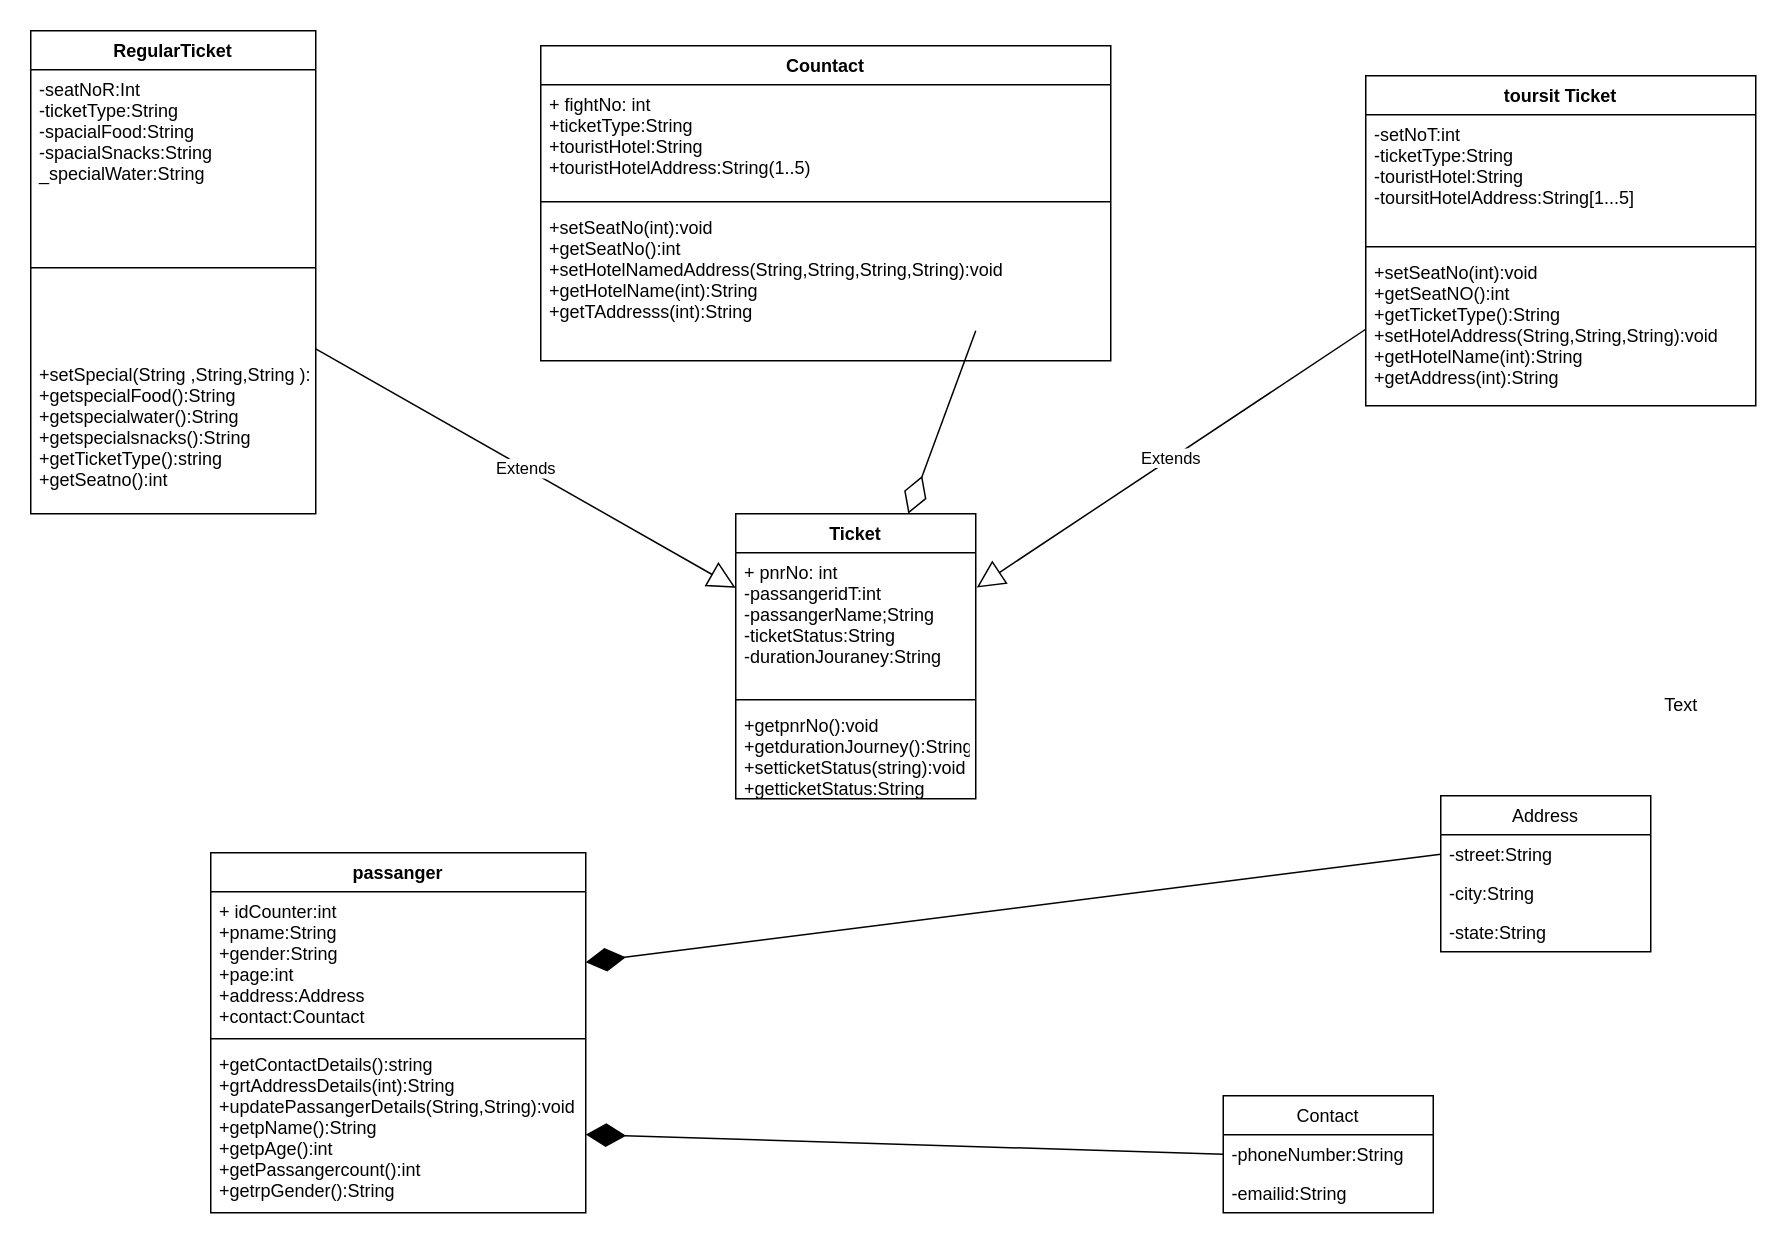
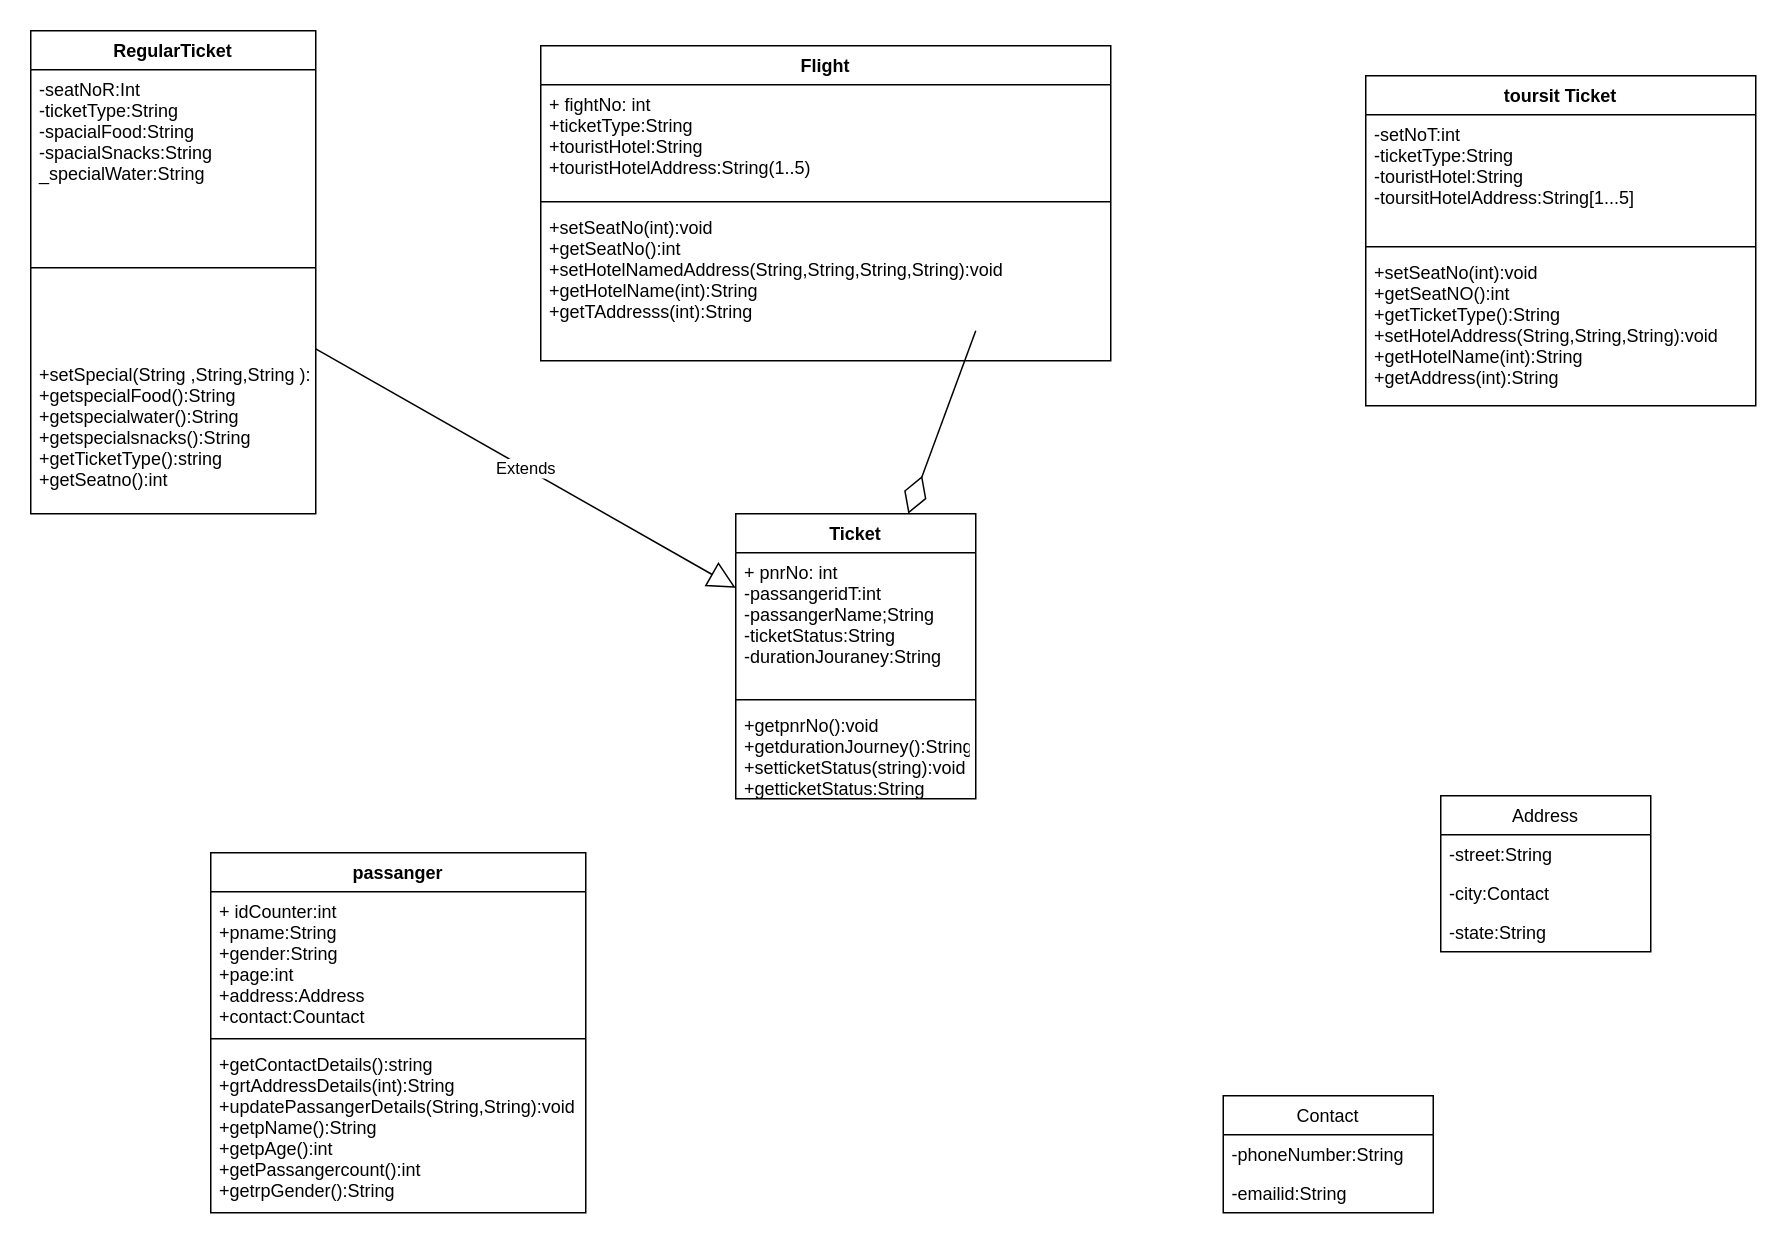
  <mxCell id="0" />
  <mxCell id="1" parent="0" />
  <mxCell id="2" value="RegularTicket" style="swimlane;fontStyle=1;align=center;verticalAlign=top;childLayout=stackLayout;horizontal=1;startSize=26;horizontalStack=0;resizeParent=1;resizeParentMax=0;resizeLast=0;collapsible=1;marginBottom=0;" vertex="1" parent="1"><mxGeometry x="20" y="20" width="190" height="322" as="geometry" /></mxCell>
  <mxCell id="3" value="-seatNoR:Int&#10;-ticketType:String&#10;-spacialFood:String&#10;-spacialSnacks:String &#10;_specialWater:String&#10;" style="text;strokeColor=none;fillColor=none;align=left;verticalAlign=top;spacingLeft=4;spacingRight=4;overflow=hidden;rotatable=0;points=[[0,0.5],[1,0.5]];portConstraint=eastwest;" vertex="1" parent="2"><mxGeometry y="26" width="190" height="74" as="geometry" /></mxCell>
  <mxCell id="4" value="" style="line;strokeWidth=1;fillColor=none;align=left;verticalAlign=middle;spacingTop=-1;spacingLeft=3;spacingRight=3;rotatable=0;labelPosition=right;points=[];portConstraint=eastwest;" vertex="1" parent="2"><mxGeometry y="100" width="190" height="116" as="geometry" /></mxCell>
  <mxCell id="5" value="+setSpecial(String ,String,String ):void&#10;+getspecialFood():String&#10;+getspecialwater():String &#10;+getspecialsnacks():String&#10;+getTicketType():string&#10;+getSeatno():int" style="text;strokeColor=none;fillColor=none;align=left;verticalAlign=top;spacingLeft=4;spacingRight=4;overflow=hidden;rotatable=0;points=[[0,0.5],[1,0.5]];portConstraint=eastwest;" vertex="1" parent="2"><mxGeometry y="216" width="190" height="106" as="geometry" /></mxCell>
- <mxCell id="6" value="Countact" style="swimlane;fontStyle=1;align=center;verticalAlign=top;childLayout=stackLayout;horizontal=1;startSize=26;horizontalStack=0;resizeParent=1;resizeParentMax=0;resizeLast=0;collapsible=1;marginBottom=0;" vertex="1" parent="1"><mxGeometry x="360" y="30" width="380" height="210" as="geometry" /></mxCell>
+ <mxCell id="6" value="Flight" style="swimlane;fontStyle=1;align=center;verticalAlign=top;childLayout=stackLayout;horizontal=1;startSize=26;horizontalStack=0;resizeParent=1;resizeParentMax=0;resizeLast=0;collapsible=1;marginBottom=0;" vertex="1" parent="1"><mxGeometry x="360" y="30" width="380" height="210" as="geometry" /></mxCell>
  <mxCell id="7" value="+ fightNo: int&#10;+ticketType:String&#10;+touristHotel:String&#10;+touristHotelAddress:String(1..5)" style="text;strokeColor=none;fillColor=none;align=left;verticalAlign=top;spacingLeft=4;spacingRight=4;overflow=hidden;rotatable=0;points=[[0,0.5],[1,0.5]];portConstraint=eastwest;" vertex="1" parent="6"><mxGeometry y="26" width="380" height="74" as="geometry" /></mxCell>
  <mxCell id="8" value="" style="line;strokeWidth=1;fillColor=none;align=left;verticalAlign=middle;spacingTop=-1;spacingLeft=3;spacingRight=3;rotatable=0;labelPosition=right;points=[];portConstraint=eastwest;" vertex="1" parent="6"><mxGeometry y="100" width="380" height="8" as="geometry" /></mxCell>
  <mxCell id="9" value="+setSeatNo(int):void&#10;+getSeatNo():int&#10;+setHotelNamedAddress(String,String,String,String):void&#10;+getHotelName(int):String&#10;+getTAddresss(int):String" style="text;strokeColor=none;fillColor=none;align=left;verticalAlign=top;spacingLeft=4;spacingRight=4;overflow=hidden;rotatable=0;points=[[0,0.5],[1,0.5]];portConstraint=eastwest;" vertex="1" parent="6"><mxGeometry y="108" width="380" height="102" as="geometry" /></mxCell>
  <mxCell id="10" value="toursit Ticket" style="swimlane;fontStyle=1;align=center;verticalAlign=top;childLayout=stackLayout;horizontal=1;startSize=26;horizontalStack=0;resizeParent=1;resizeParentMax=0;resizeLast=0;collapsible=1;marginBottom=0;" vertex="1" parent="1"><mxGeometry x="910" y="50" width="260" height="220" as="geometry" /></mxCell>
  <mxCell id="11" value="-setNoT:int&#10;-ticketType:String&#10;-touristHotel:String&#10;-toursitHotelAddress:String[1...5]" style="text;strokeColor=none;fillColor=none;align=left;verticalAlign=top;spacingLeft=4;spacingRight=4;overflow=hidden;rotatable=0;points=[[0,0.5],[1,0.5]];portConstraint=eastwest;" vertex="1" parent="10"><mxGeometry y="26" width="260" height="84" as="geometry" /></mxCell>
  <mxCell id="12" value="" style="line;strokeWidth=1;fillColor=none;align=left;verticalAlign=middle;spacingTop=-1;spacingLeft=3;spacingRight=3;rotatable=0;labelPosition=right;points=[];portConstraint=eastwest;" vertex="1" parent="10"><mxGeometry y="110" width="260" height="8" as="geometry" /></mxCell>
  <mxCell id="13" value="+setSeatNo(int):void&#10;+getSeatNO():int&#10;+getTicketType():String&#10;+setHotelAddress(String,String,String):void&#10;+getHotelName(int):String&#10;+getAddress(int):String" style="text;strokeColor=none;fillColor=none;align=left;verticalAlign=top;spacingLeft=4;spacingRight=4;overflow=hidden;rotatable=0;points=[[0,0.5],[1,0.5]];portConstraint=eastwest;" vertex="1" parent="10"><mxGeometry y="118" width="260" height="102" as="geometry" /></mxCell>
  <mxCell id="14" value="Ticket" style="swimlane;fontStyle=1;align=center;verticalAlign=top;childLayout=stackLayout;horizontal=1;startSize=26;horizontalStack=0;resizeParent=1;resizeParentMax=0;resizeLast=0;collapsible=1;marginBottom=0;" vertex="1" parent="1"><mxGeometry x="490" y="342" width="160" height="190" as="geometry" /></mxCell>
  <mxCell id="15" value="+ pnrNo: int&#10;-passangeridT:int&#10;-passangerName;String&#10;-ticketStatus:String&#10;-durationJouraney:String" style="text;strokeColor=none;fillColor=none;align=left;verticalAlign=top;spacingLeft=4;spacingRight=4;overflow=hidden;rotatable=0;points=[[0,0.5],[1,0.5]];portConstraint=eastwest;" vertex="1" parent="14"><mxGeometry y="26" width="160" height="94" as="geometry" /></mxCell>
  <mxCell id="16" value="" style="line;strokeWidth=1;fillColor=none;align=left;verticalAlign=middle;spacingTop=-1;spacingLeft=3;spacingRight=3;rotatable=0;labelPosition=right;points=[];portConstraint=eastwest;" vertex="1" parent="14"><mxGeometry y="120" width="160" height="8" as="geometry" /></mxCell>
  <mxCell id="17" value="+getpnrNo():void&#10;+getdurationJourney():String&#10;+setticketStatus(string):void&#10;+getticketStatus:String" style="text;strokeColor=none;fillColor=none;align=left;verticalAlign=top;spacingLeft=4;spacingRight=4;overflow=hidden;rotatable=0;points=[[0,0.5],[1,0.5]];portConstraint=eastwest;" vertex="1" parent="14"><mxGeometry y="128" width="160" height="62" as="geometry" /></mxCell>
  <mxCell id="18" value="passanger" style="swimlane;fontStyle=1;align=center;verticalAlign=top;childLayout=stackLayout;horizontal=1;startSize=26;horizontalStack=0;resizeParent=1;resizeParentMax=0;resizeLast=0;collapsible=1;marginBottom=0;" vertex="1" parent="1"><mxGeometry x="140" y="568" width="250" height="240" as="geometry" /></mxCell>
  <mxCell id="19" value="+ idCounter:int&#10;+pname:String&#10;+gender:String&#10;+page:int&#10;+address:Address&#10;+contact:Countact" style="text;strokeColor=none;fillColor=none;align=left;verticalAlign=top;spacingLeft=4;spacingRight=4;overflow=hidden;rotatable=0;points=[[0,0.5],[1,0.5]];portConstraint=eastwest;" vertex="1" parent="18"><mxGeometry y="26" width="250" height="94" as="geometry" /></mxCell>
  <mxCell id="20" value="" style="line;strokeWidth=1;fillColor=none;align=left;verticalAlign=middle;spacingTop=-1;spacingLeft=3;spacingRight=3;rotatable=0;labelPosition=right;points=[];portConstraint=eastwest;" vertex="1" parent="18"><mxGeometry y="120" width="250" height="8" as="geometry" /></mxCell>
  <mxCell id="21" value="+getContactDetails():string&#10;+grtAddressDetails(int):String&#10;+updatePassangerDetails(String,String):void&#10;+getpName():String&#10;+getpAge():int&#10;+getPassangercount():int&#10;+getrpGender():String" style="text;strokeColor=none;fillColor=none;align=left;verticalAlign=top;spacingLeft=4;spacingRight=4;overflow=hidden;rotatable=0;points=[[0,0.5],[1,0.5]];portConstraint=eastwest;" vertex="1" parent="18"><mxGeometry y="128" width="250" height="112" as="geometry" /></mxCell>
  <mxCell id="22" value="Contact" style="swimlane;fontStyle=0;childLayout=stackLayout;horizontal=1;startSize=26;fillColor=none;horizontalStack=0;resizeParent=1;resizeParentMax=0;resizeLast=0;collapsible=1;marginBottom=0;" vertex="1" parent="1"><mxGeometry x="815" y="730" width="140" height="78" as="geometry" /></mxCell>
  <mxCell id="23" value="-phoneNumber:String" style="text;strokeColor=none;fillColor=none;align=left;verticalAlign=top;spacingLeft=4;spacingRight=4;overflow=hidden;rotatable=0;points=[[0,0.5],[1,0.5]];portConstraint=eastwest;" vertex="1" parent="22"><mxGeometry y="26" width="140" height="26" as="geometry" /></mxCell>
  <mxCell id="24" value="-emailid:String" style="text;strokeColor=none;fillColor=none;align=left;verticalAlign=top;spacingLeft=4;spacingRight=4;overflow=hidden;rotatable=0;points=[[0,0.5],[1,0.5]];portConstraint=eastwest;" vertex="1" parent="22"><mxGeometry y="52" width="140" height="26" as="geometry" /></mxCell>
  <mxCell id="25" value="Address" style="swimlane;fontStyle=0;childLayout=stackLayout;horizontal=1;startSize=26;fillColor=none;horizontalStack=0;resizeParent=1;resizeParentMax=0;resizeLast=0;collapsible=1;marginBottom=0;" vertex="1" parent="1"><mxGeometry x="960" y="530" width="140" height="104" as="geometry" /></mxCell>
  <mxCell id="26" value="-street:String" style="text;strokeColor=none;fillColor=none;align=left;verticalAlign=top;spacingLeft=4;spacingRight=4;overflow=hidden;rotatable=0;points=[[0,0.5],[1,0.5]];portConstraint=eastwest;" vertex="1" parent="25"><mxGeometry y="26" width="140" height="26" as="geometry" /></mxCell>
- <mxCell id="27" value="-city:String" style="text;strokeColor=none;fillColor=none;align=left;verticalAlign=top;spacingLeft=4;spacingRight=4;overflow=hidden;rotatable=0;points=[[0,0.5],[1,0.5]];portConstraint=eastwest;" vertex="1" parent="25"><mxGeometry y="52" width="140" height="26" as="geometry" /></mxCell>
+ <mxCell id="27" value="-city:Contact" style="text;strokeColor=none;fillColor=none;align=left;verticalAlign=top;spacingLeft=4;spacingRight=4;overflow=hidden;rotatable=0;points=[[0,0.5],[1,0.5]];portConstraint=eastwest;" vertex="1" parent="25"><mxGeometry y="52" width="140" height="26" as="geometry" /></mxCell>
  <mxCell id="28" value="-state:String" style="text;strokeColor=none;fillColor=none;align=left;verticalAlign=top;spacingLeft=4;spacingRight=4;overflow=hidden;rotatable=0;points=[[0,0.5],[1,0.5]];portConstraint=eastwest;" vertex="1" parent="25"><mxGeometry y="78" width="140" height="26" as="geometry" /></mxCell>
  <mxCell id="29" value="Extends" style="endArrow=block;endSize=16;endFill=0;html=1;" edge="1" parent="1" source="4" target="14"><mxGeometry width="160" relative="1" as="geometry"><mxPoint x="630" y="320" as="sourcePoint" /><mxPoint x="790" y="320" as="targetPoint" /></mxGeometry></mxCell>
- <mxCell id="30" value="Extends" style="endArrow=block;endSize=16;endFill=0;html=1;exitX=0;exitY=0.5;exitDx=0;exitDy=0;entryX=1.004;entryY=0.247;entryDx=0;entryDy=0;entryPerimeter=0;" edge="1" parent="1" source="13" target="15"><mxGeometry width="160" relative="1" as="geometry"><mxPoint x="630" y="320" as="sourcePoint" /><mxPoint x="790" y="320" as="targetPoint" /></mxGeometry></mxCell>
- <mxCell id="31" value="Text" style="text;html=1;align=center;verticalAlign=middle;resizable=0;points=[];autosize=1;" vertex="1" parent="1"><mxGeometry x="1100" y="460" width="40" height="20" as="geometry" /></mxCell>
- <mxCell id="32" value="" style="endArrow=diamondThin;endFill=1;endSize=24;html=1;exitX=0;exitY=0.5;exitDx=0;exitDy=0;" edge="1" parent="1" source="23" target="21"><mxGeometry width="160" relative="1" as="geometry"><mxPoint x="650" y="520" as="sourcePoint" /><mxPoint x="810" y="520" as="targetPoint" /></mxGeometry></mxCell>
- <mxCell id="33" value="" style="endArrow=diamondThin;endFill=1;endSize=24;html=1;exitX=0;exitY=0.5;exitDx=0;exitDy=0;entryX=1;entryY=0.5;entryDx=0;entryDy=0;" edge="1" parent="1" source="26" target="19"><mxGeometry width="160" relative="1" as="geometry"><mxPoint x="650" y="520" as="sourcePoint" /><mxPoint x="810" y="520" as="targetPoint" /></mxGeometry></mxCell>
  <mxCell id="34" value="" style="endArrow=diamondThin;endFill=0;endSize=24;html=1;" edge="1" parent="1" target="14"><mxGeometry width="160" relative="1" as="geometry"><mxPoint x="650" y="220" as="sourcePoint" /><mxPoint x="810" y="220" as="targetPoint" /></mxGeometry></mxCell>
